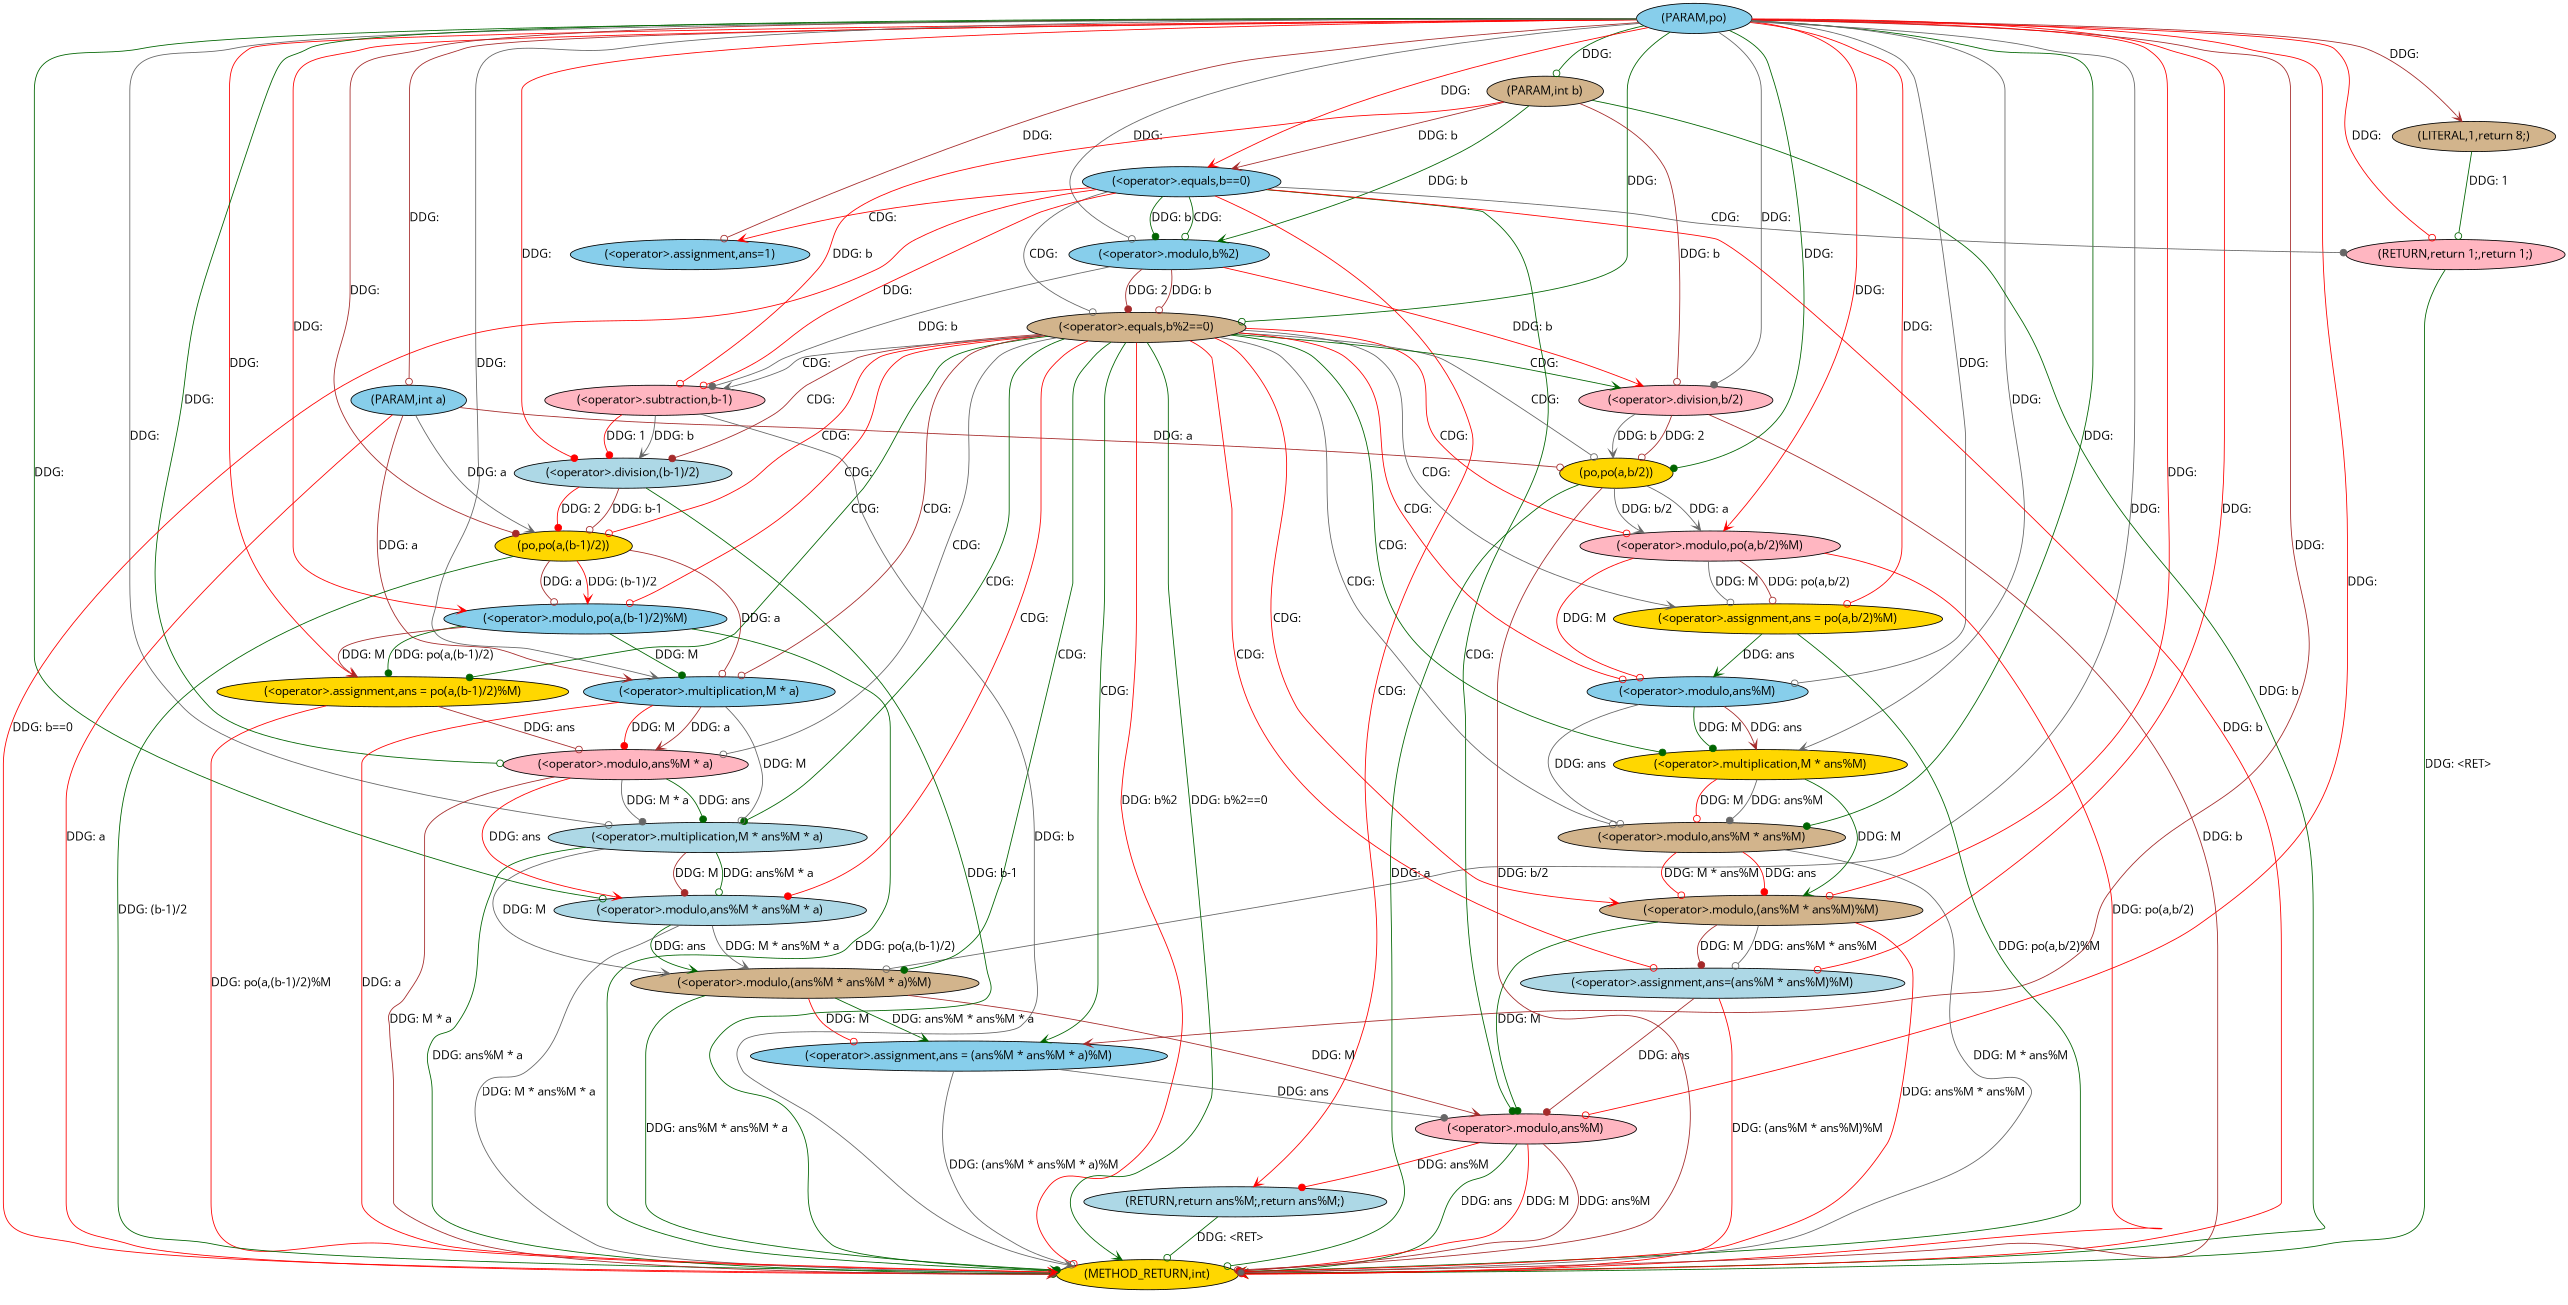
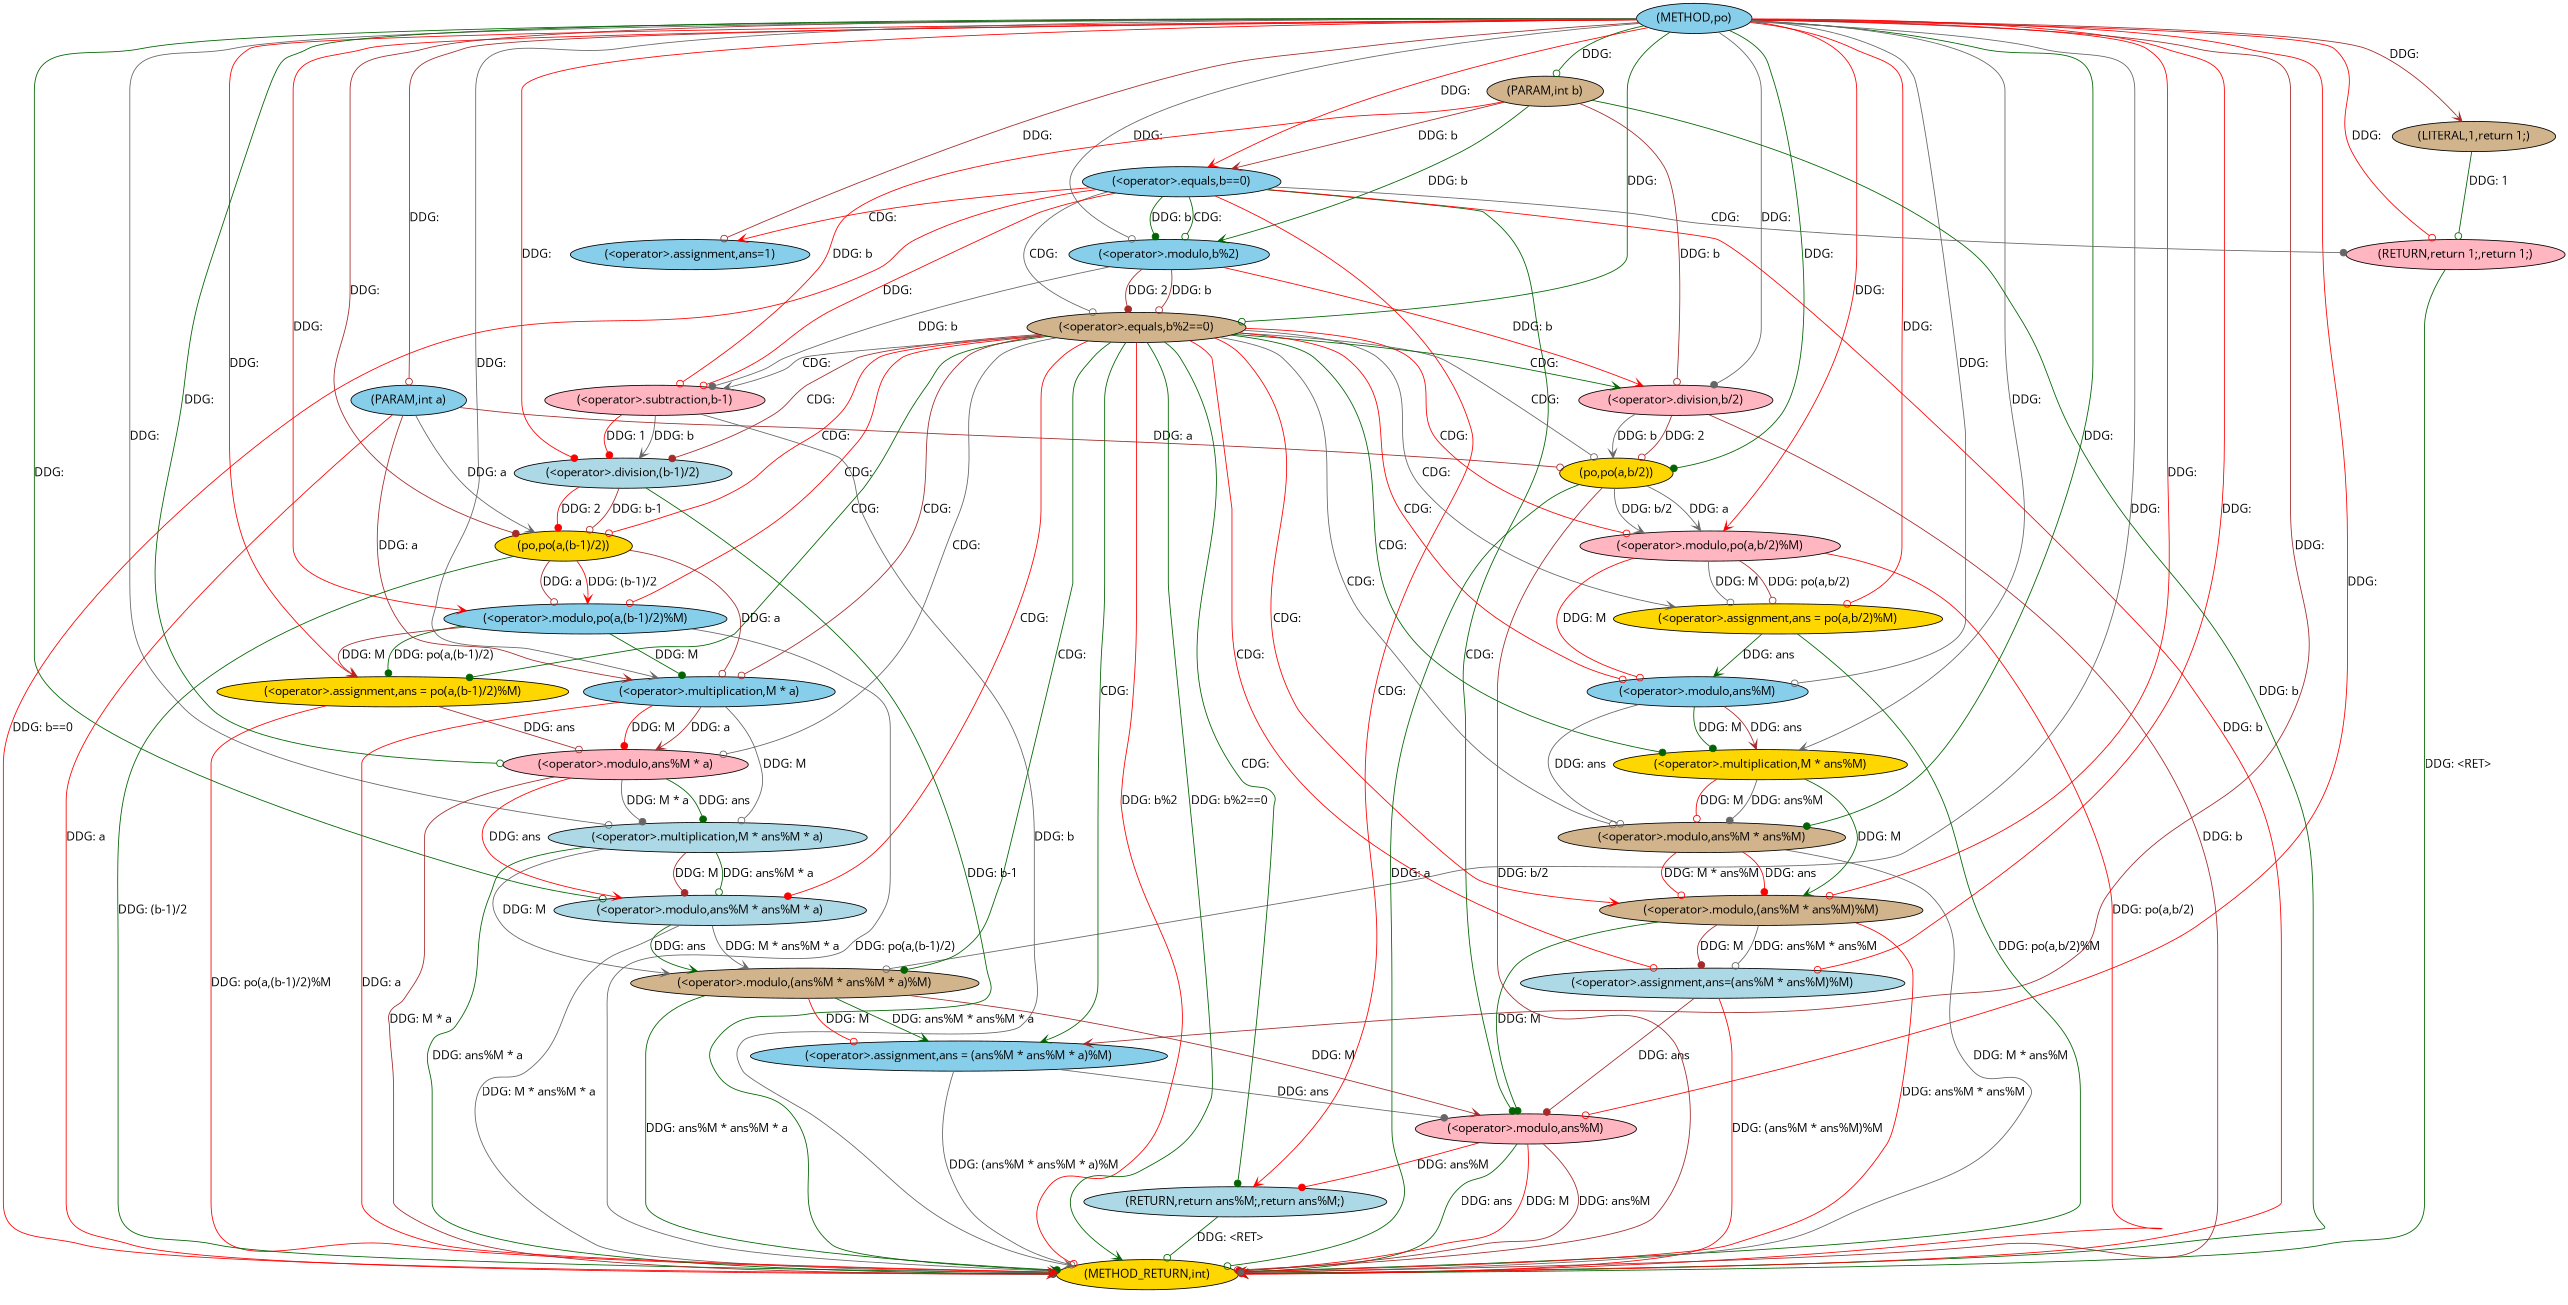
  digraph {
    fontname="Open Sans"
    node [fillcolor=skyblue fontname="Open Sans" style=filled]
    edge [arrowhead=odot color=red fontname="Open Sans"]
-   n1 [label="(PARAM,po)"]
+   n1 [label="(METHOD,po)"]
    n2 [label="(PARAM,int a)"]
    n3 [fillcolor=tan label="(PARAM,int b)"]
    n4 [label="(<operator>.assignment,ans=1)"]
    n5 [label="(<operator>.equals,b==0)"]
    n6 [fillcolor=lightpink label="(RETURN,return 1;,return 1;)"]
    n7 [fillcolor=tan label="(<operator>.equals,b%2==0)"]
    n8 [fillcolor=lightpink label="(<operator>.modulo,ans%M)"]
-   n9 [fillcolor=tan label="(LITERAL,1,return 8;)"]
+   n9 [fillcolor=tan label="(LITERAL,1,return 1;)"]
    n10 [fillcolor=gold label="(<operator>.assignment,ans = po(a,b/2)%M)"]
    n11 [fillcolor=lightblue label="(<operator>.assignment,ans=(ans%M * ans%M)%M)"]
    n12 [label="(<operator>.modulo,b%2)"]
    n13 [fillcolor=gold label="(<operator>.assignment,ans = po(a,(b-1)/2)%M)"]
    n14 [label="(<operator>.assignment,ans = (ans%M * ans%M * a)%M)"]
    n15 [fillcolor=lightpink label="(<operator>.modulo,po(a,b/2)%M)"]
    n16 [fillcolor=tan label="(<operator>.modulo,(ans%M * ans%M)%M)"]
    n17 [fillcolor=gold label="(po,po(a,b/2))"]
    n18 [fillcolor=tan label="(<operator>.modulo,ans%M * ans%M)"]
    n19 [label="(<operator>.modulo,po(a,(b-1)/2)%M)"]
    n20 [fillcolor=tan label="(<operator>.modulo,(ans%M * ans%M * a)%M)"]
    n21 [fillcolor=lightpink label="(<operator>.division,b/2)"]
    n22 [fillcolor=gold label="(<operator>.multiplication,M * ans%M)"]
    n23 [fillcolor=gold label="(po,po(a,(b-1)/2))"]
    n24 [fillcolor=lightblue label="(<operator>.modulo,ans%M * ans%M * a)"]
    n25 [label="(<operator>.modulo,ans%M)"]
    n26 [fillcolor=lightblue label="(<operator>.division,(b-1)/2)"]
    n27 [fillcolor=lightblue label="(<operator>.multiplication,M * ans%M * a)"]
    n28 [fillcolor=lightpink label="(<operator>.modulo,ans%M * a)"]
    n29 [label="(<operator>.multiplication,M * a)"]
    n30 [fillcolor=gold label="(METHOD_RETURN,int)"]
    n31 [fillcolor=lightpink label="(<operator>.subtraction,b-1)"]
    n32 [fillcolor=lightblue label="(RETURN,return ans%M;,return ans%M;)"]
    n1 -> n2 [color=brown label="DDG: "]
    n1 -> n3 [color=darkgreen label="DDG: "]
    n1 -> n4 [color=brown label="DDG: "]
    n1 -> n5 [arrowhead=vee label="DDG: "]
    n1 -> n6 [label="DDG: "]
    n1 -> n7 [color=darkgreen label="DDG: "]
    n1 -> n8 [label="DDG: "]
    n1 -> n9 [arrowhead=vee color=brown label="DDG: "]
    n1 -> n10 [label="DDG: "]
    n1 -> n11 [label="DDG: "]
    n1 -> n12 [color=gray40 label="DDG: "]
    n1 -> n13 [arrowhead=vee label="DDG: "]
    n1 -> n14 [arrowhead=vee color=brown label="DDG: "]
    n1 -> n15 [arrowhead=vee label="DDG: "]
    n1 -> n16 [label="DDG: "]
    n1 -> n17 [arrowhead=dot color=darkgreen label="DDG: "]
    n1 -> n18 [arrowhead=dot color=darkgreen label="DDG: "]
    n1 -> n19 [arrowhead=vee label="DDG: "]
    n1 -> n20 [color=gray40 label="DDG: "]
    n1 -> n21 [arrowhead=dot color=gray40 label="DDG: "]
    n1 -> n22 [arrowhead=vee color=gray40 label="DDG: "]
    n1 -> n23 [arrowhead=dot color=brown label="DDG: "]
    n1 -> n24 [color=darkgreen label="DDG: "]
    n1 -> n25 [color=gray40 label="DDG: "]
    n1 -> n26 [arrowhead=dot label="DDG: "]
    n1 -> n27 [color=gray40 label="DDG: "]
    n1 -> n28 [color=darkgreen label="DDG: "]
    n1 -> n29 [arrowhead=vee color=gray40 label="DDG: "]
    n2 -> n17 [color=brown label="DDG: a"]
    n2 -> n23 [arrowhead=vee color=gray40 label="DDG: a"]
    n2 -> n29 [arrowhead=vee color=brown label="DDG: a"]
    n2 -> n30 [arrowhead=vee label="DDG: a"]
    n3 -> n5 [arrowhead=vee color=brown label="DDG: b"]
    n3 -> n12 [arrowhead=vee color=darkgreen label="DDG: b"]
    n3 -> n21 [color=brown label="DDG: b"]
    n3 -> n30 [arrowhead=vee color=darkgreen label="DDG: b"]
    n3 -> n31 [label="DDG: b"]
    n5 -> n4 [arrowhead=vee label="CDG: "]
    n5 -> n6 [arrowhead=dot color=gray40 label="CDG: "]
    n5 -> n7 [color=gray40 label="CDG: "]
    n5 -> n8 [arrowhead=dot color=darkgreen label="CDG: "]
    n5 -> n12 [arrowhead=dot color=darkgreen label="DDG: b"]
    n5 -> n12 [color=darkgreen label="CDG: "]
    n5 -> n30 [arrowhead=dot label="DDG: b"]
    n5 -> n30 [label="DDG: b==0"]
    n5 -> n31 [label="DDG: "]
    n5 -> n32 [arrowhead=vee label="CDG: "]
    n6 -> n30 [arrowhead=vee color=darkgreen label="DDG: <RET>"]
    n7 -> n10 [arrowhead=vee color=gray40 label="CDG: "]
    n7 -> n11 [label="CDG: "]
    n7 -> n13 [arrowhead=dot color=darkgreen label="CDG: "]
    n7 -> n14 [arrowhead=vee color=darkgreen label="CDG: "]
    n7 -> n15 [label="CDG: "]
    n7 -> n16 [arrowhead=vee label="CDG: "]
    n7 -> n17 [color=gray40 label="CDG: "]
    n7 -> n18 [color=gray40 label="CDG: "]
    n7 -> n19 [label="CDG: "]
    n7 -> n20 [arrowhead=dot color=darkgreen label="CDG: "]
    n7 -> n21 [arrowhead=vee color=darkgreen label="CDG: "]
    n7 -> n22 [arrowhead=dot color=darkgreen label="CDG: "]
    n7 -> n23 [label="CDG: "]
    n7 -> n24 [arrowhead=dot label="CDG: "]
    n7 -> n25 [label="CDG: "]
    n7 -> n26 [arrowhead=dot color=brown label="CDG: "]
-   n7 -> n27 [arrowhead=dot color=darkgreen label="CDG: "]
+   n7 -> n32 [arrowhead=dot color=darkgreen label="CDG: "]
    n7 -> n28 [color=gray40 label="CDG: "]
    n7 -> n29 [color=brown label="CDG: "]
    n7 -> n30 [label="DDG: b%2"]
    n7 -> n30 [arrowhead=vee color=darkgreen label="DDG: b%2==0"]
    n7 -> n31 [arrowhead=vee color=gray40 label="CDG: "]
    n8 -> n30 [arrowhead=dot color=darkgreen label="DDG: ans"]
    n8 -> n30 [arrowhead=dot label="DDG: M"]
    n8 -> n30 [color=brown label="DDG: ans%M"]
    n8 -> n32 [arrowhead=dot label="DDG: ans%M"]
    n9 -> n6 [color=darkgreen label="DDG: 1"]
    n10 -> n25 [arrowhead=vee color=darkgreen label="DDG: ans"]
    n10 -> n30 [arrowhead=vee color=darkgreen label="DDG: po(a,b/2)%M"]
    n11 -> n8 [arrowhead=dot color=brown label="DDG: ans"]
    n11 -> n30 [arrowhead=vee label="DDG: (ans%M * ans%M)%M"]
    n12 -> n7 [arrowhead=dot color=brown label="DDG: 2"]
    n12 -> n7 [color=brown label="DDG: b"]
    n12 -> n21 [arrowhead=vee label="DDG: b"]
    n12 -> n31 [arrowhead=dot color=gray40 label="DDG: b"]
    n13 -> n28 [color=brown label="DDG: ans"]
    n13 -> n30 [arrowhead=vee label="DDG: po(a,(b-1)/2)%M"]
    n14 -> n8 [arrowhead=dot color=gray40 label="DDG: ans"]
    n14 -> n30 [color=gray40 label="DDG: (ans%M * ans%M * a)%M"]
    n15 -> n10 [color=gray40 label="DDG: M"]
    n15 -> n10 [color=brown label="DDG: po(a,b/2)"]
    n15 -> n25 [label="DDG: M"]
    n15 -> n30 [arrowhead=vee label="DDG: po(a,b/2)"]
    n16 -> n8 [arrowhead=dot color=darkgreen label="DDG: M"]
    n16 -> n11 [color=gray40 label="DDG: ans%M * ans%M"]
    n16 -> n11 [arrowhead=dot color=brown label="DDG: M"]
    n16 -> n30 [arrowhead=vee label="DDG: ans%M * ans%M"]
    n17 -> n15 [arrowhead=vee color=gray40 label="DDG: a"]
    n17 -> n15 [arrowhead=vee color=gray40 label="DDG: b/2"]
    n17 -> n30 [color=darkgreen label="DDG: a"]
    n17 -> n30 [color=brown label="DDG: b/2"]
    n18 -> n16 [label="DDG: M * ans%M"]
    n18 -> n16 [arrowhead=dot label="DDG: ans"]
    n18 -> n30 [arrowhead=dot color=gray40 label="DDG: M * ans%M"]
    n19 -> n13 [arrowhead=dot color=darkgreen label="DDG: po(a,(b-1)/2)"]
    n19 -> n13 [arrowhead=vee color=brown label="DDG: M"]
    n19 -> n29 [arrowhead=dot color=darkgreen label="DDG: M"]
-   n19 -> n30 [color=darkgreen label="DDG: po(a,(b-1)/2)"]
+   n19 -> n30 [color=gray40 label="DDG: po(a,(b-1)/2)"]
    n20 -> n8 [arrowhead=vee color=brown label="DDG: M"]
    n20 -> n14 [arrowhead=vee color=darkgreen label="DDG: ans%M * ans%M * a"]
    n20 -> n14 [label="DDG: M"]
    n20 -> n30 [arrowhead=dot color=darkgreen label="DDG: ans%M * ans%M * a"]
    n21 -> n17 [arrowhead=vee color=gray40 label="DDG: b"]
    n21 -> n17 [color=brown label="DDG: 2"]
    n21 -> n30 [color=brown label="DDG: b"]
    n22 -> n16 [arrowhead=vee color=darkgreen label="DDG: M"]
    n22 -> n18 [label="DDG: M"]
    n22 -> n18 [arrowhead=dot color=gray40 label="DDG: ans%M"]
    n23 -> n19 [arrowhead=vee label="DDG: (b-1)/2"]
    n23 -> n19 [color=brown label="DDG: a"]
    n23 -> n29 [color=brown label="DDG: a"]
    n23 -> n30 [color=darkgreen label="DDG: (b-1)/2"]
    n24 -> n20 [arrowhead=vee color=darkgreen label="DDG: ans"]
    n24 -> n20 [arrowhead=vee color=gray40 label="DDG: M * ans%M * a"]
    n24 -> n30 [arrowhead=dot color=gray40 label="DDG: M * ans%M * a"]
    n25 -> n18 [color=gray40 label="DDG: ans"]
    n25 -> n22 [arrowhead=dot color=darkgreen label="DDG: M"]
    n25 -> n22 [arrowhead=vee color=brown label="DDG: ans"]
    n26 -> n23 [color=brown label="DDG: b-1"]
    n26 -> n23 [arrowhead=dot label="DDG: 2"]
    n26 -> n30 [arrowhead=vee color=darkgreen label="DDG: b-1"]
    n27 -> n20 [arrowhead=vee color=gray40 label="DDG: M"]
    n27 -> n24 [color=darkgreen label="DDG: ans%M * a"]
    n27 -> n24 [arrowhead=dot color=brown label="DDG: M"]
    n27 -> n30 [color=darkgreen label="DDG: ans%M * a"]
    n28 -> n24 [arrowhead=vee label="DDG: ans"]
    n28 -> n27 [arrowhead=dot color=gray40 label="DDG: M * a"]
    n28 -> n27 [arrowhead=dot color=darkgreen label="DDG: ans"]
    n28 -> n30 [arrowhead=vee color=brown label="DDG: M * a"]
    n29 -> n27 [color=gray40 label="DDG: M"]
    n29 -> n28 [arrowhead=vee color=brown label="DDG: a"]
    n29 -> n28 [arrowhead=dot label="DDG: M"]
    n29 -> n30 [arrowhead=vee label="DDG: a"]
    n31 -> n26 [arrowhead=vee color=gray40 label="DDG: b"]
    n31 -> n26 [arrowhead=dot label="DDG: 1"]
    n31 -> n30 [arrowhead=vee color=gray40 label="DDG: b"]
    n32 -> n30 [color=darkgreen label="DDG: <RET>"]
  }
